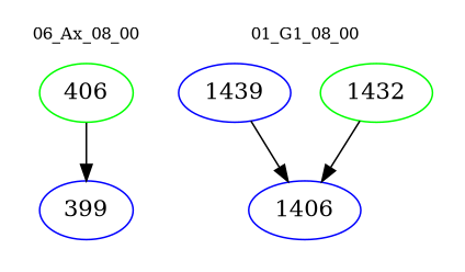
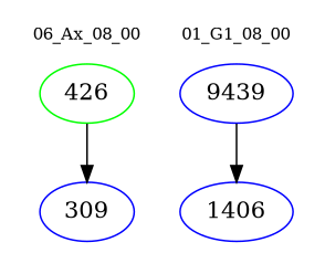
  digraph {
    node [color=blue]
    edge [color=black]
-   n1 [color=green label=406]
-   n2 [label=399]
-   n3 [color=green label=1432]
+   n1 [color=green label=426]
+   n2 [label=309]
    n4 [label=1406]
-   n5 [label=1439]
+   n5 [label=9439]
    subgraph cluster_1 {
      color=white
      fontsize=10
      label="06_Ax_08_00"
      n1
      n2
    }
    subgraph cluster_2 {
      color=white
      fontsize=10
      label="01_G1_08_00"
-     n3
      n4
      n5
    }
    n1 -> n2
-   n3 -> n4
    n5 -> n4
  }
